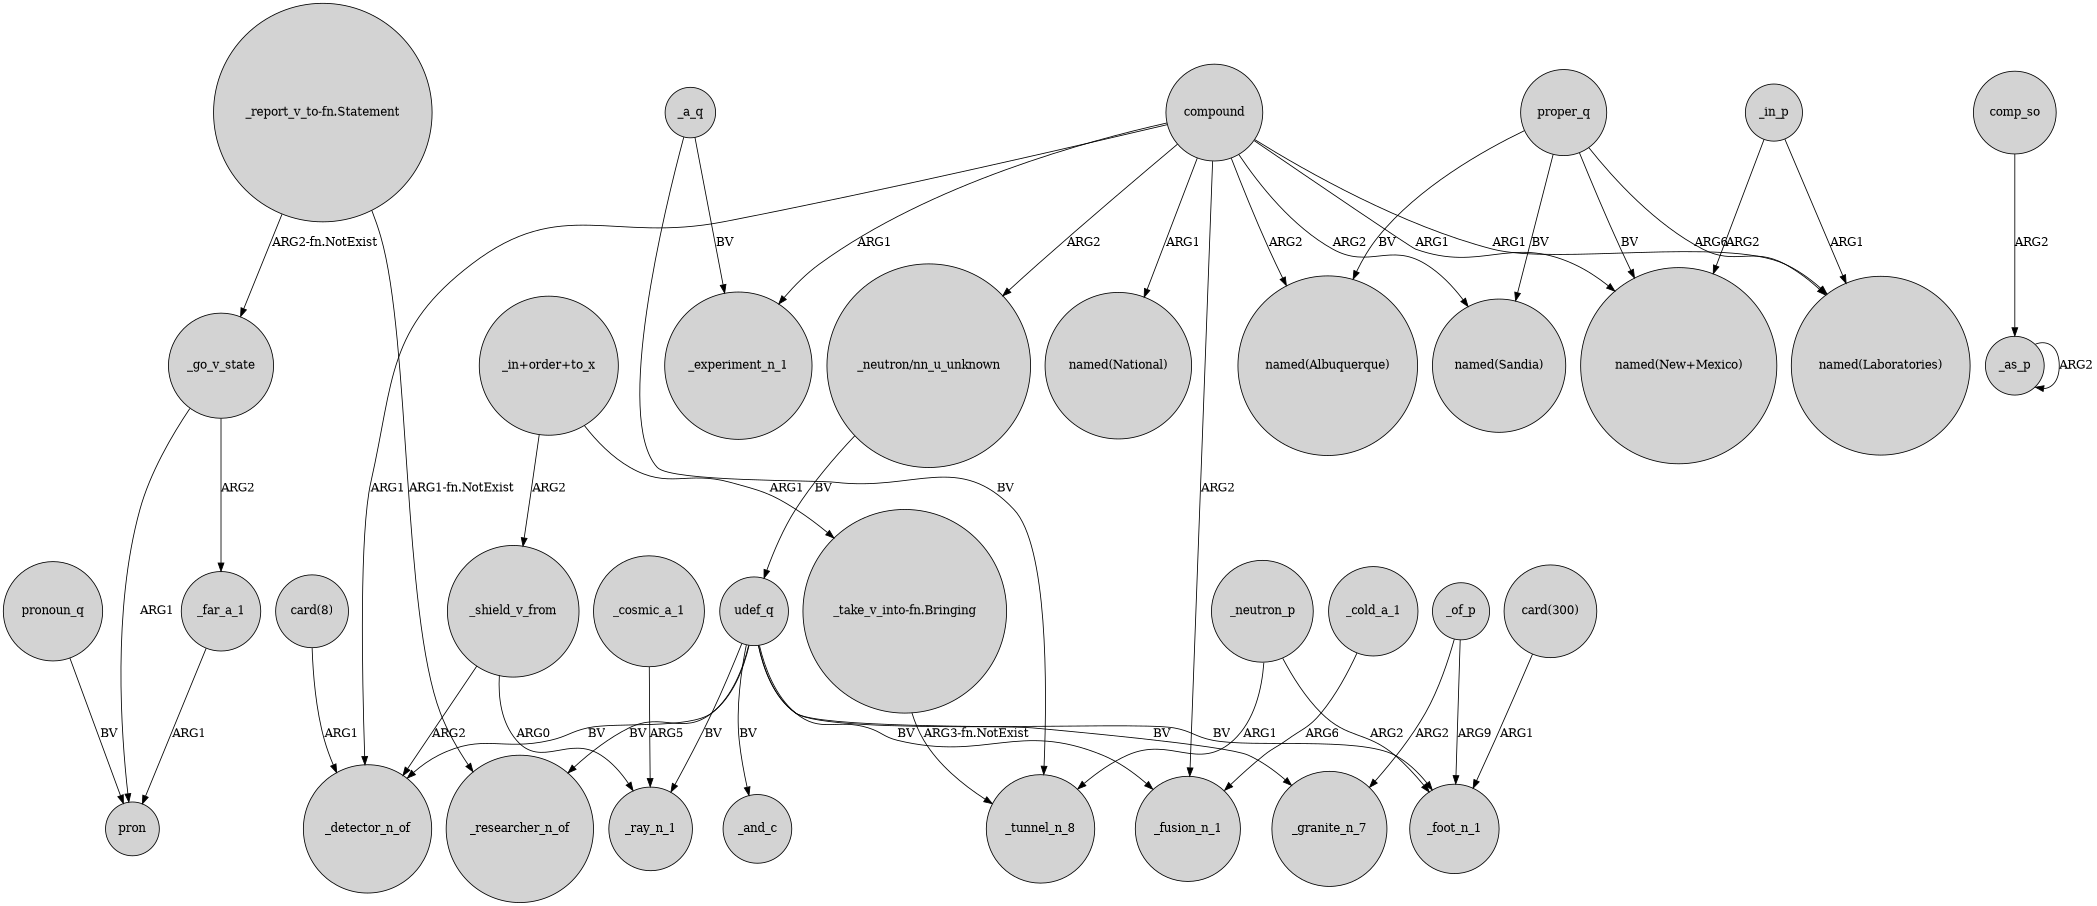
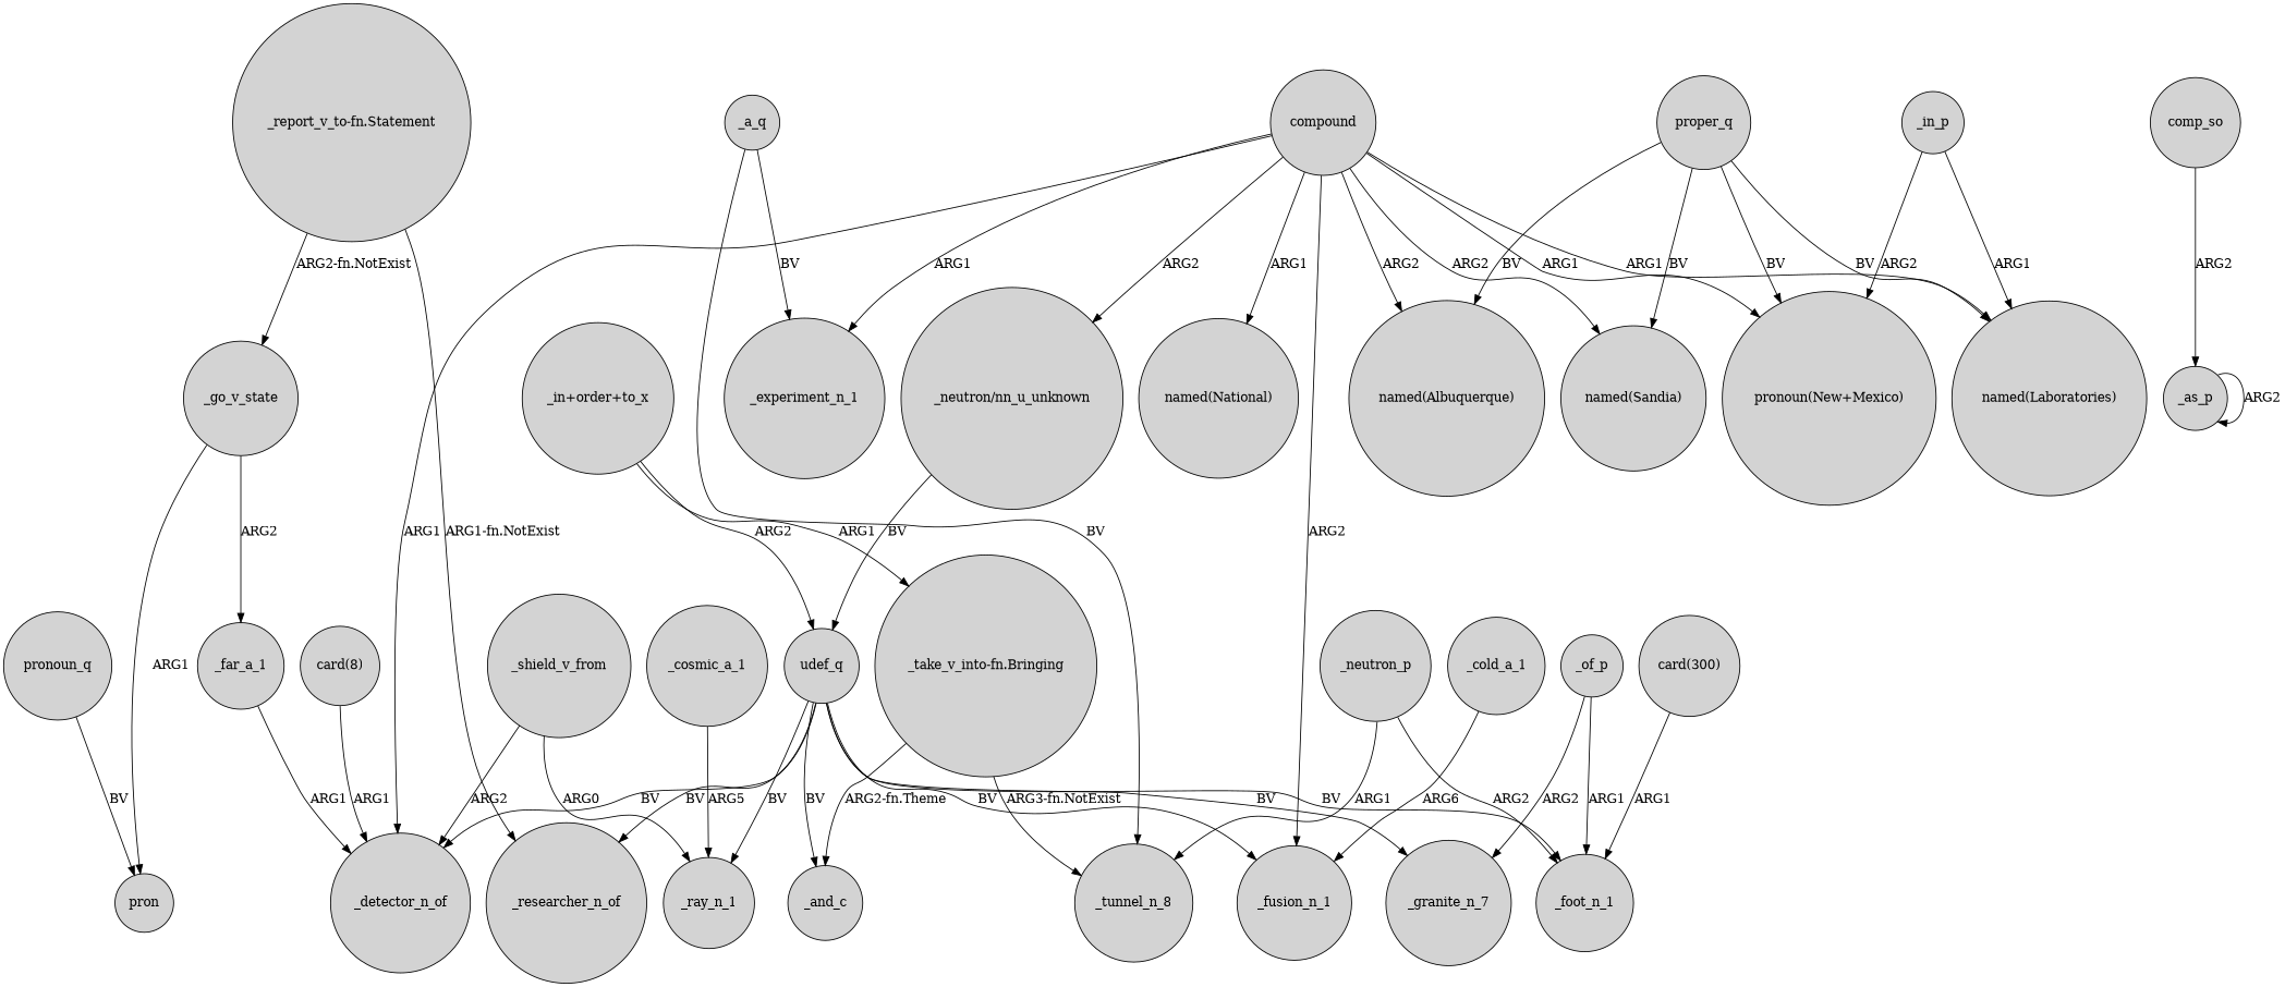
  digraph {
    node [shape=circle style=filled]
    udef_q
    _researcher_n_of
    _fusion_n_1
    n4 [label=_granite_n_7]
    _foot_n_1
    _ray_n_1
    _detector_n_of
    _and_c
    "_neutron/nn_u_unknown"
    "_in+order+to_x"
    "_take_v_into-fn.Bringing"
    _shield_v_from
    n13 [label=_tunnel_n_8]
    _of_p
    _a_q
    _experiment_n_1
    "card(300)"
    n18 [label=_neutron_p]
    _in_p
    "named(Laboratories)"
-   "named(New+Mexico)"
+   "named(New+Mexico)" [label="pronoun(New+Mexico)"]
    compound
    "named(Sandia)"
    "named(Albuquerque)"
    "named(National)"
    _go_v_state
    _far_a_1
    pron
    comp_so
    _as_p
    pronoun_q
    "_report_v_to-fn.Statement"
    _cold_a_1
    _cosmic_a_1
    proper_q
    n36 [label="card(8)"]
    udef_q -> _researcher_n_of [label=BV]
    udef_q -> _fusion_n_1 [label=BV]
    udef_q -> n4 [label=BV]
    udef_q -> _foot_n_1 [label=BV]
    udef_q -> _ray_n_1 [label=BV]
    udef_q -> _detector_n_of [label=BV]
    udef_q -> _and_c [label=BV]
    "_neutron/nn_u_unknown" -> udef_q [label=BV]
    "_in+order+to_x" -> "_take_v_into-fn.Bringing" [label=ARG1]
-   "_in+order+to_x" -> _shield_v_from [label=ARG2]
+   "_in+order+to_x" -> udef_q [label=ARG2]
+   "_take_v_into-fn.Bringing" -> _and_c [label="ARG2-fn.Theme"]
    "_take_v_into-fn.Bringing" -> n13 [label="ARG3-fn.NotExist"]
    _shield_v_from -> _ray_n_1 [label=ARG0]
    _shield_v_from -> _detector_n_of [label=ARG2]
    _of_p -> n4 [label=ARG2]
-   _of_p -> _foot_n_1 [label=ARG9]
+   _of_p -> _foot_n_1 [label=ARG1]
    _a_q -> n13 [label=BV]
    _a_q -> _experiment_n_1 [label=BV]
    "card(300)" -> _foot_n_1 [label=ARG1]
    n18 -> _foot_n_1 [label=ARG2]
    n18 -> n13 [label=ARG1]
    _in_p -> "named(Laboratories)" [label=ARG1]
    _in_p -> "named(New+Mexico)" [label=ARG2]
    compound -> _fusion_n_1 [label=ARG2]
    compound -> _detector_n_of [label=ARG1]
    compound -> "_neutron/nn_u_unknown" [label=ARG2]
    compound -> _experiment_n_1 [label=ARG1]
    compound -> "named(Laboratories)" [label=ARG1]
    compound -> "named(New+Mexico)" [label=ARG1]
    compound -> "named(Sandia)" [label=ARG2]
    compound -> "named(Albuquerque)" [label=ARG2]
    compound -> "named(National)" [label=ARG1]
    _go_v_state -> _far_a_1 [label=ARG2]
    _go_v_state -> pron [label=ARG1]
-   _far_a_1 -> pron [label=ARG1]
+   _far_a_1 -> _detector_n_of [label=ARG1]
    comp_so -> _as_p [label=ARG2]
    _as_p -> _as_p [label=ARG2]
    pronoun_q -> pron [label=BV]
    "_report_v_to-fn.Statement" -> _researcher_n_of [label="ARG1-fn.NotExist"]
    "_report_v_to-fn.Statement" -> _go_v_state [label="ARG2-fn.NotExist"]
    _cold_a_1 -> _fusion_n_1 [label=ARG6]
    _cosmic_a_1 -> _ray_n_1 [label=ARG5]
-   proper_q -> "named(Laboratories)" [label=ARG6]
+   proper_q -> "named(Laboratories)" [label=BV]
    proper_q -> "named(New+Mexico)" [label=BV]
    proper_q -> "named(Sandia)" [label=BV]
    proper_q -> "named(Albuquerque)" [label=BV]
    n36 -> _detector_n_of [label=ARG1]
  }
